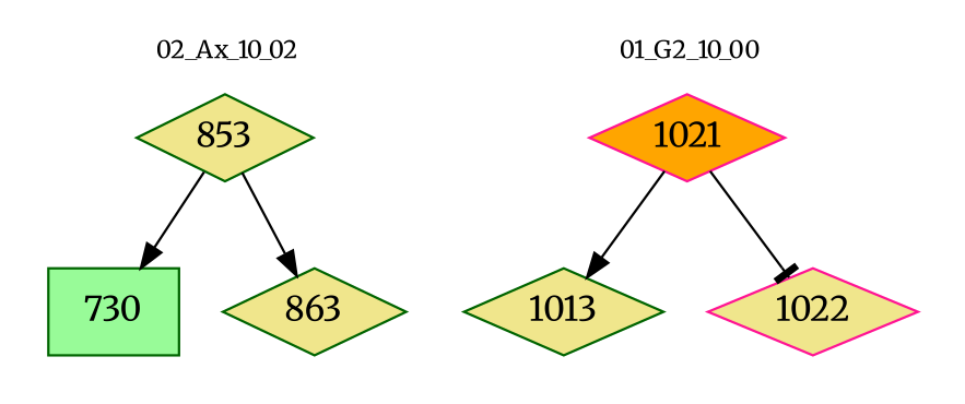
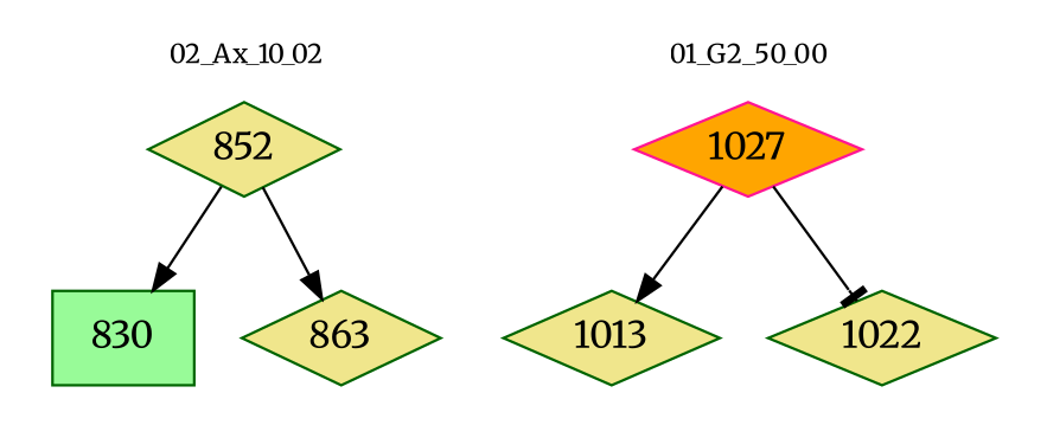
  digraph {
    fontname=Merriweather
    node [color=darkgreen fillcolor=khaki fontname=Merriweather shape=diamond style=filled]
    edge [arrowhead=normal color=black fontname=Merriweather]
-   n1 [label=853]
-   n2 [fillcolor=palegreen label=730 shape=box]
+   n1 [label=852]
+   n2 [fillcolor=palegreen label=830 shape=box]
    n3 [label=863]
-   n4 [color=deeppink fillcolor=orange label=1021]
+   n4 [color=deeppink fillcolor=orange label=1027]
    n5 [label=1013]
-   n6 [color=deeppink label=1022]
+   n6 [label=1022]
    subgraph cluster_1 {
      color=white
      fontsize=10
      label="02_Ax_10_02"
      n1
      n2
      n3
    }
    subgraph cluster_2 {
      color=white
      fontsize=10
-     label="01_G2_10_00"
+     label="01_G2_50_00"
      n4
      n5
      n6
    }
    n1 -> n2
    n1 -> n3
    n4 -> n5
    n4 -> n6 [arrowhead=tee]
  }
